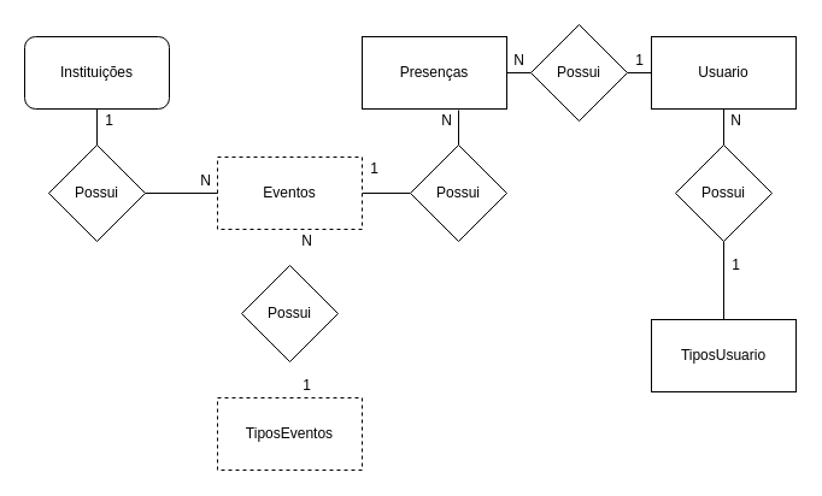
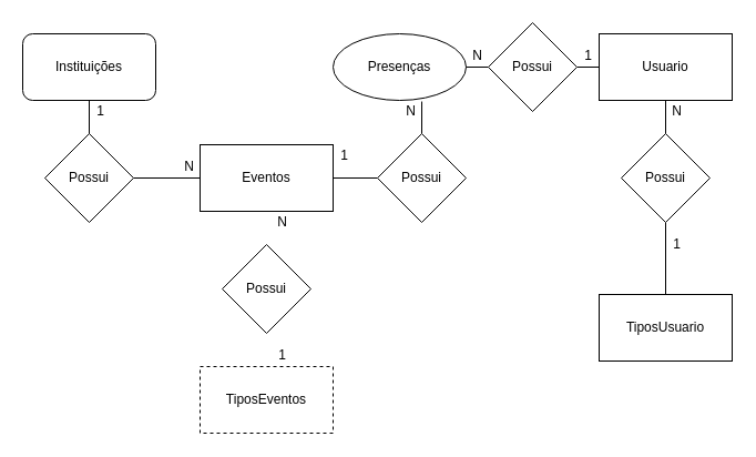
  <mxCell id="0" />
  <mxCell id="1" parent="0" />
  <mxCell id="2" style="edgeStyle=orthogonalEdgeStyle;rounded=0;orthogonalLoop=1;jettySize=auto;html=1;exitX=0;exitY=0.5;exitDx=0;exitDy=0;entryX=0.5;entryY=1;entryDx=0;entryDy=0;endArrow=none;endFill=0;startArrow=none;" edge="1" parent="1" source="13" target="7"><mxGeometry relative="1" as="geometry"><Array as="points"><mxPoint x="80" y="160" /></Array></mxGeometry></mxCell>
  <mxCell id="3" style="edgeStyle=orthogonalEdgeStyle;rounded=0;orthogonalLoop=1;jettySize=auto;html=1;exitX=1;exitY=0.5;exitDx=0;exitDy=0;entryX=0;entryY=0.5;entryDx=0;entryDy=0;endArrow=none;endFill=0;" edge="1" parent="1" source="4" target="25"><mxGeometry relative="1" as="geometry" /></mxCell>
- <mxCell id="4" value="Eventos" style="rounded=0;whiteSpace=wrap;html=1;dashed=1;" vertex="1" parent="1"><mxGeometry x="180" y="130" width="120" height="60" as="geometry" /></mxCell>
+ <mxCell id="4" value="Eventos" style="rounded=0;whiteSpace=wrap;html=1;" vertex="1" parent="1"><mxGeometry x="180" y="130" width="120" height="60" as="geometry" /></mxCell>
  <mxCell id="5" style="edgeStyle=orthogonalEdgeStyle;rounded=0;orthogonalLoop=1;jettySize=auto;html=1;exitX=0.5;exitY=1;exitDx=0;exitDy=0;entryX=0.5;entryY=0;entryDx=0;entryDy=0;endArrow=none;endFill=0;startArrow=none;" edge="1" parent="1" source="17" target="10"><mxGeometry relative="1" as="geometry" /></mxCell>
  <mxCell id="6" value="Usuario&lt;br&gt;" style="rounded=0;whiteSpace=wrap;html=1;" vertex="1" parent="1"><mxGeometry x="540" y="30" width="120" height="60" as="geometry" /></mxCell>
  <mxCell id="7" value="Instituições" style="whiteSpace=wrap;html=1;rounded=1;" vertex="1" parent="1"><mxGeometry x="20" y="30" width="120" height="60" as="geometry" /></mxCell>
  <mxCell id="8" style="edgeStyle=orthogonalEdgeStyle;rounded=0;orthogonalLoop=1;jettySize=auto;html=1;exitX=1;exitY=0.5;exitDx=0;exitDy=0;entryX=0;entryY=0.5;entryDx=0;entryDy=0;endArrow=none;endFill=0;startArrow=none;" edge="1" parent="1" source="19" target="6"><mxGeometry relative="1" as="geometry" /></mxCell>
- <mxCell id="9" value="Presenças" style="rounded=0;whiteSpace=wrap;html=1;" vertex="1" parent="1"><mxGeometry x="300" y="30" width="120" height="60" as="geometry" /></mxCell>
+ <mxCell id="9" value="Presenças" style="ellipse;whiteSpace=wrap;html=1;" vertex="1" parent="1"><mxGeometry x="300" y="30" width="120" height="60" as="geometry" /></mxCell>
  <mxCell id="10" value="TiposUsuario" style="rounded=0;whiteSpace=wrap;html=1;" vertex="1" parent="1"><mxGeometry x="540" y="265" width="120" height="60" as="geometry" /></mxCell>
  <mxCell id="11" value="N" style="text;html=1;align=center;verticalAlign=middle;resizable=0;points=[];autosize=1;strokeColor=none;fillColor=none;" vertex="1" parent="1"><mxGeometry x="160" y="140" width="20" height="20" as="geometry" /></mxCell>
  <mxCell id="12" value="1" style="text;html=1;align=center;verticalAlign=middle;resizable=0;points=[];autosize=1;strokeColor=none;fillColor=none;" vertex="1" parent="1"><mxGeometry x="244" y="310" width="20" height="20" as="geometry" /></mxCell>
  <mxCell id="13" value="Possui" style="rhombus;whiteSpace=wrap;html=1;" vertex="1" parent="1"><mxGeometry x="40" y="120" width="80" height="80" as="geometry" /></mxCell>
  <mxCell id="14" value="" style="edgeStyle=orthogonalEdgeStyle;rounded=0;orthogonalLoop=1;jettySize=auto;html=1;exitX=0;exitY=0.5;exitDx=0;exitDy=0;entryX=1;entryY=0.5;entryDx=0;entryDy=0;endArrow=none;endFill=0;" edge="1" parent="1" source="4" target="13"><mxGeometry relative="1" as="geometry"><mxPoint x="180" y="160" as="sourcePoint" /><mxPoint x="80" y="90" as="targetPoint" /></mxGeometry></mxCell>
  <mxCell id="15" value="TiposEventos" style="rounded=0;whiteSpace=wrap;html=1;dashed=1;" vertex="1" parent="1"><mxGeometry x="180" y="330" width="120" height="60" as="geometry" /></mxCell>
  <mxCell id="16" value="Possui" style="rhombus;whiteSpace=wrap;html=1;" vertex="1" parent="1"><mxGeometry x="200" y="220" width="80" height="80" as="geometry" /></mxCell>
  <mxCell id="17" value="Possui" style="rhombus;whiteSpace=wrap;html=1;" vertex="1" parent="1"><mxGeometry x="560" y="120" width="80" height="80" as="geometry" /></mxCell>
  <mxCell id="18" value="" style="edgeStyle=orthogonalEdgeStyle;rounded=0;orthogonalLoop=1;jettySize=auto;html=1;exitX=0.5;exitY=1;exitDx=0;exitDy=0;entryX=0.5;entryY=0;entryDx=0;entryDy=0;endArrow=none;endFill=0;" edge="1" parent="1" source="6" target="17"><mxGeometry relative="1" as="geometry"><mxPoint x="600" y="90" as="sourcePoint" /><mxPoint x="600" y="230" as="targetPoint" /></mxGeometry></mxCell>
  <mxCell id="19" value="Possui" style="rhombus;whiteSpace=wrap;html=1;" vertex="1" parent="1"><mxGeometry x="440" y="20" width="80" height="80" as="geometry" /></mxCell>
  <mxCell id="20" value="" style="edgeStyle=orthogonalEdgeStyle;rounded=0;orthogonalLoop=1;jettySize=auto;html=1;exitX=1;exitY=0.5;exitDx=0;exitDy=0;entryX=0;entryY=0.5;entryDx=0;entryDy=0;endArrow=none;endFill=0;" edge="1" parent="1" source="9" target="19"><mxGeometry relative="1" as="geometry"><mxPoint x="420" y="60" as="sourcePoint" /><mxPoint x="540" y="60" as="targetPoint" /></mxGeometry></mxCell>
  <mxCell id="21" value="N" style="text;html=1;align=center;verticalAlign=middle;resizable=0;points=[];autosize=1;strokeColor=none;fillColor=none;" vertex="1" parent="1"><mxGeometry x="244" y="190" width="20" height="20" as="geometry" /></mxCell>
  <mxCell id="22" value="N" style="text;html=1;align=center;verticalAlign=middle;resizable=0;points=[];autosize=1;strokeColor=none;fillColor=none;" vertex="1" parent="1"><mxGeometry x="360" y="90" width="20" height="20" as="geometry" /></mxCell>
  <mxCell id="23" value="1" style="text;html=1;align=center;verticalAlign=middle;resizable=0;points=[];autosize=1;strokeColor=none;fillColor=none;" vertex="1" parent="1"><mxGeometry x="80" y="90" width="20" height="20" as="geometry" /></mxCell>
  <mxCell id="24" style="edgeStyle=orthogonalEdgeStyle;rounded=0;orthogonalLoop=1;jettySize=auto;html=1;exitX=0.5;exitY=0;exitDx=0;exitDy=0;entryX=0.667;entryY=1.017;entryDx=0;entryDy=0;entryPerimeter=0;endArrow=none;endFill=0;" edge="1" parent="1" source="25" target="9"><mxGeometry relative="1" as="geometry" /></mxCell>
  <mxCell id="25" value="Possui" style="rhombus;whiteSpace=wrap;html=1;" vertex="1" parent="1"><mxGeometry x="340" y="120" width="80" height="80" as="geometry" /></mxCell>
  <mxCell id="26" value="1" style="text;html=1;align=center;verticalAlign=middle;resizable=0;points=[];autosize=1;strokeColor=none;fillColor=none;" vertex="1" parent="1"><mxGeometry x="300" y="130" width="20" height="20" as="geometry" /></mxCell>
  <mxCell id="27" value="1" style="text;html=1;align=center;verticalAlign=middle;resizable=0;points=[];autosize=1;strokeColor=none;fillColor=none;" vertex="1" parent="1"><mxGeometry x="520" y="40" width="20" height="20" as="geometry" /></mxCell>
  <mxCell id="28" value="N" style="text;html=1;align=center;verticalAlign=middle;resizable=0;points=[];autosize=1;strokeColor=none;fillColor=none;" vertex="1" parent="1"><mxGeometry x="420" y="40" width="20" height="20" as="geometry" /></mxCell>
  <mxCell id="29" value="N" style="text;html=1;align=center;verticalAlign=middle;resizable=0;points=[];autosize=1;strokeColor=none;fillColor=none;" vertex="1" parent="1"><mxGeometry x="600" y="90" width="20" height="20" as="geometry" /></mxCell>
  <mxCell id="30" value="1" style="text;html=1;align=center;verticalAlign=middle;resizable=0;points=[];autosize=1;strokeColor=none;fillColor=none;" vertex="1" parent="1"><mxGeometry x="600" y="210" width="20" height="20" as="geometry" /></mxCell>
